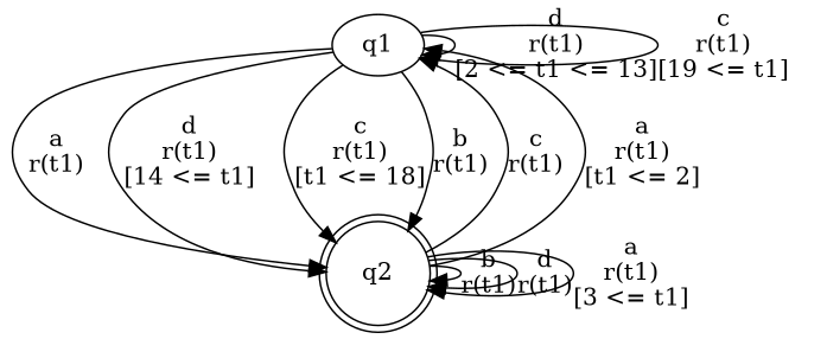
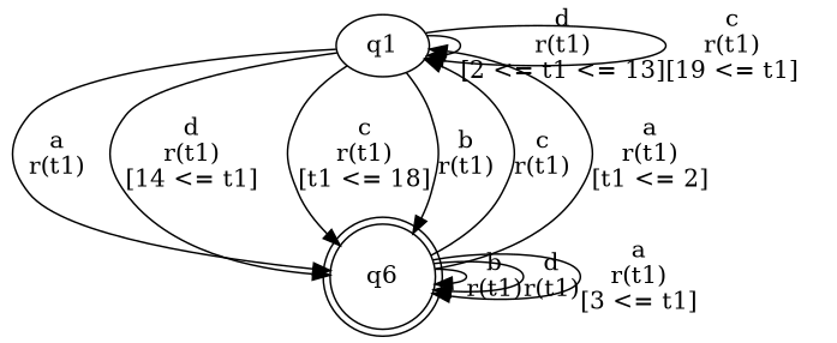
  digraph {
    n1 [label=q1]
-   n2 [label=q2 shape=doublecircle]
+   n2 [label=q6 shape=doublecircle]
    n1 -> n1 [label="d\nr(t1)\n[2 <= t1 <= 13]"]
    n1 -> n1 [label="c\nr(t1)\n[19 <= t1]"]
    n1 -> n2 [label="a\nr(t1)\n"]
    n1 -> n2 [label="d\nr(t1)\n[14 <= t1]"]
    n1 -> n2 [label="c\nr(t1)\n[t1 <= 18]"]
    n1 -> n2 [label="b\nr(t1)\n"]
    n2 -> n1 [label="c\nr(t1)\n"]
    n2 -> n1 [label="a\nr(t1)\n[t1 <= 2]"]
    n2 -> n2 [label="b\nr(t1)\n"]
    n2 -> n2 [label="d\nr(t1)\n"]
    n2 -> n2 [label="a\nr(t1)\n[3 <= t1]"]
  }
